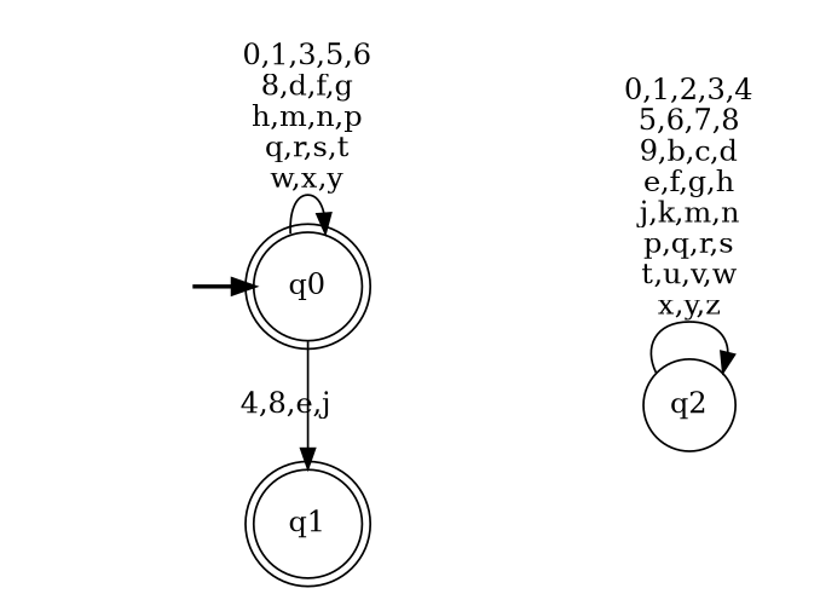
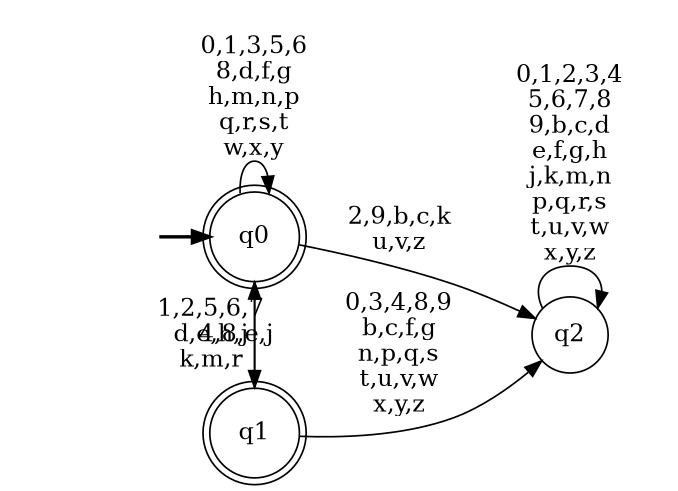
  digraph {
    rankdir=LR
    node [shape=doublecircle style="rounded,filled" color=black fillcolor=white]
    __start0 [height=0 shape=none style=invis width=0 color="" fillcolor=""]
    n2 [label=q0]
    n3 [label=q1]
    n4 [label=q2 shape=circle style=filled]
    subgraph cluster_1 {
      nodesep=0.15
      ranksep=0.15
      style=invis
      __start0
      n2
    }
    __start0 -> n2 [penwidth=2]
    n2 -> n2 [label="0,1,3,5,6\n8,d,f,g\nh,m,n,p\nq,r,s,t\nw,x,y"]
    n2 -> n3 [label="4,8,e,j"]
+   n2 -> n4 [label="2,9,b,c,k\nu,v,z"]
+   n3 -> n2 [label="1,2,5,6,7\nd,e,h,j\nk,m,r"]
+   n3 -> n4 [label="0,3,4,8,9\nb,c,f,g\nn,p,q,s\nt,u,v,w\nx,y,z"]
    n4 -> n4 [label="0,1,2,3,4\n5,6,7,8\n9,b,c,d\ne,f,g,h\nj,k,m,n\np,q,r,s\nt,u,v,w\nx,y,z"]
  }
